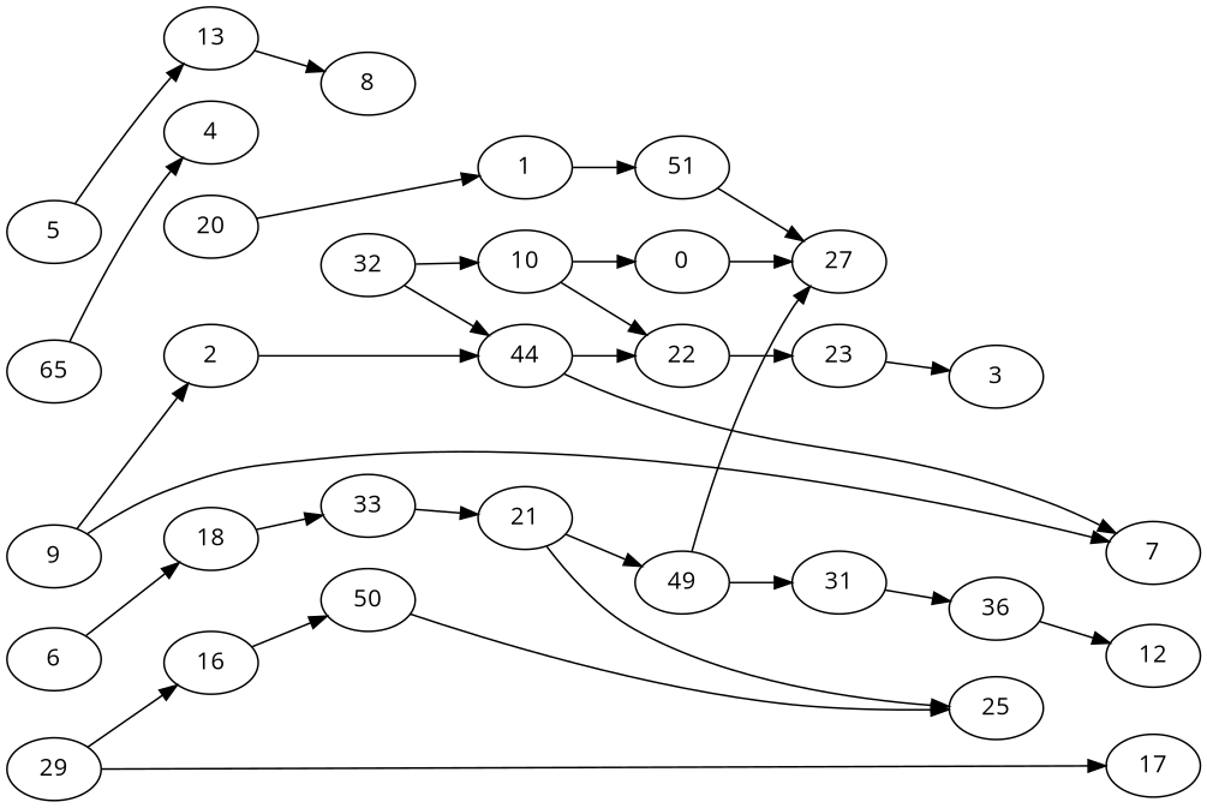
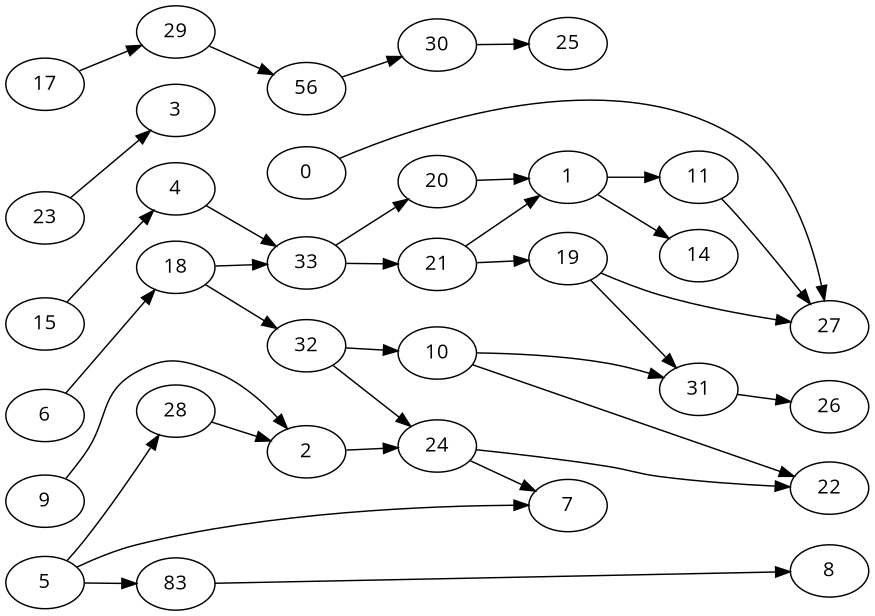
  digraph {
    fontname="Open Sans"
    rankdir=LR
    node [fontname="Open Sans"]
    edge [fontname="Open Sans" weight=0]
    0
    27
    1
-   11 [label=51]
+   11
+   14
    2
-   24 [label=44]
+   24
    9
    7
    22
    4
    33
    20
    21
    5
-   13
+   13 [label=83]
+   28
    8
    6
    18
    32
    10
    23
-   15 [label=65]
+   15
    29
-   16
+   16 [label=56]
    17
-   30 [label=50]
+   30
    25
-   19 [label=49]
+   19
    31
-   26 [label=36]
+   26
    3
-   12
    0 -> 27
    1 -> 11 [weight=1]
+   1 -> 14
    11 -> 27
    2 -> 24
    24 -> 7
    24 -> 22
    9 -> 2
-   9 -> 7
-   22 -> 23
+   5 -> 7
+   4 -> 33
+   33 -> 20
    33 -> 21
    20 -> 1
-   21 -> 25
+   21 -> 1
    21 -> 19
    5 -> 13
+   5 -> 28
    13 -> 8
+   28 -> 2
    6 -> 18
    18 -> 33
+   18 -> 32
    32 -> 24
    32 -> 10
-   10 -> 0
+   10 -> 31
    10 -> 22
    23 -> 3
    15 -> 4
    29 -> 16
-   29 -> 17
+   17 -> 29
    16 -> 30
    30 -> 25
    19 -> 27
    19 -> 31
    31 -> 26
-   26 -> 12
  }
